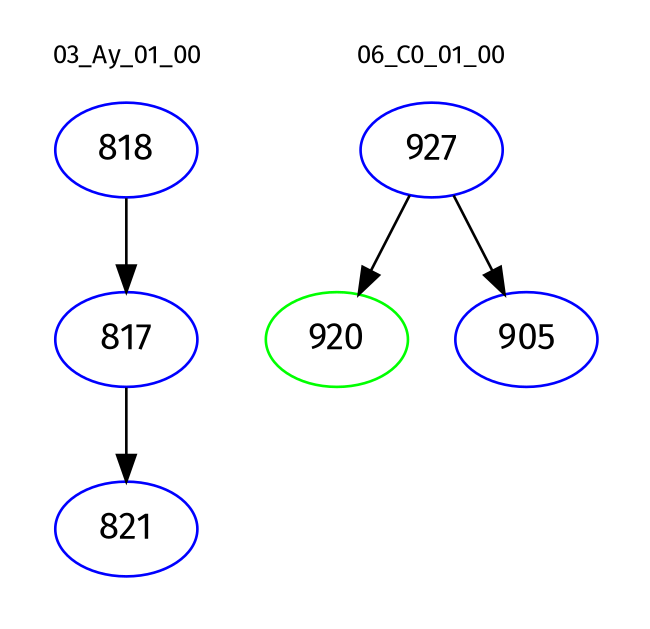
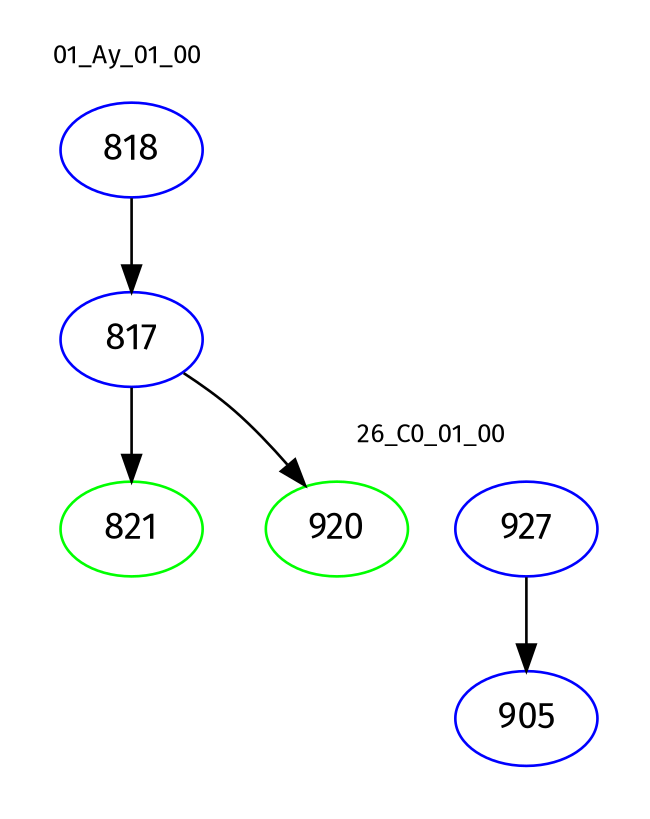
  digraph {
    fontname="Fira Sans"
    node [color=blue fontname="Fira Sans"]
    edge [color=black fontname="Fira Sans"]
    n1 [label=817]
    n2 [label=818]
-   n3 [label=821]
+   n3 [color=green label=821]
    n4 [label=927]
    n5 [color=green label=920]
    n6 [label=905]
    subgraph cluster_1 {
      color=white
      fontsize=10
-     label="03_Ay_01_00"
+     label="01_Ay_01_00"
      n1
      n2
      n3
    }
    subgraph cluster_2 {
      color=white
      fontsize=10
-     label="06_C0_01_00"
+     label="26_C0_01_00"
      n4
      n5
      n6
    }
    n1 -> n3
    n2 -> n1
-   n4 -> n5
+   n1 -> n5
    n4 -> n6
  }
